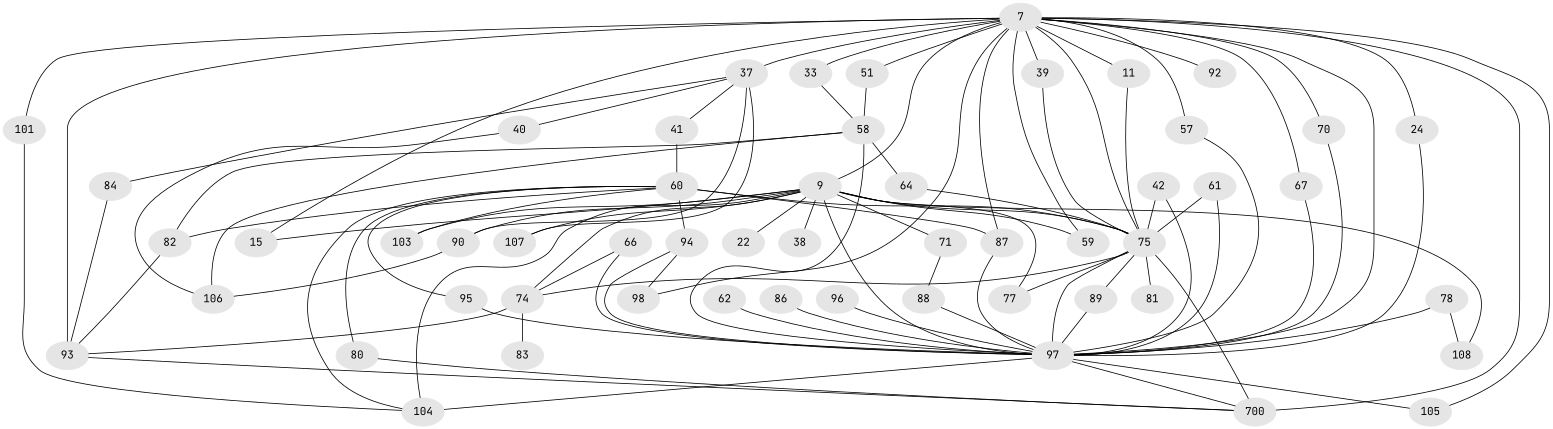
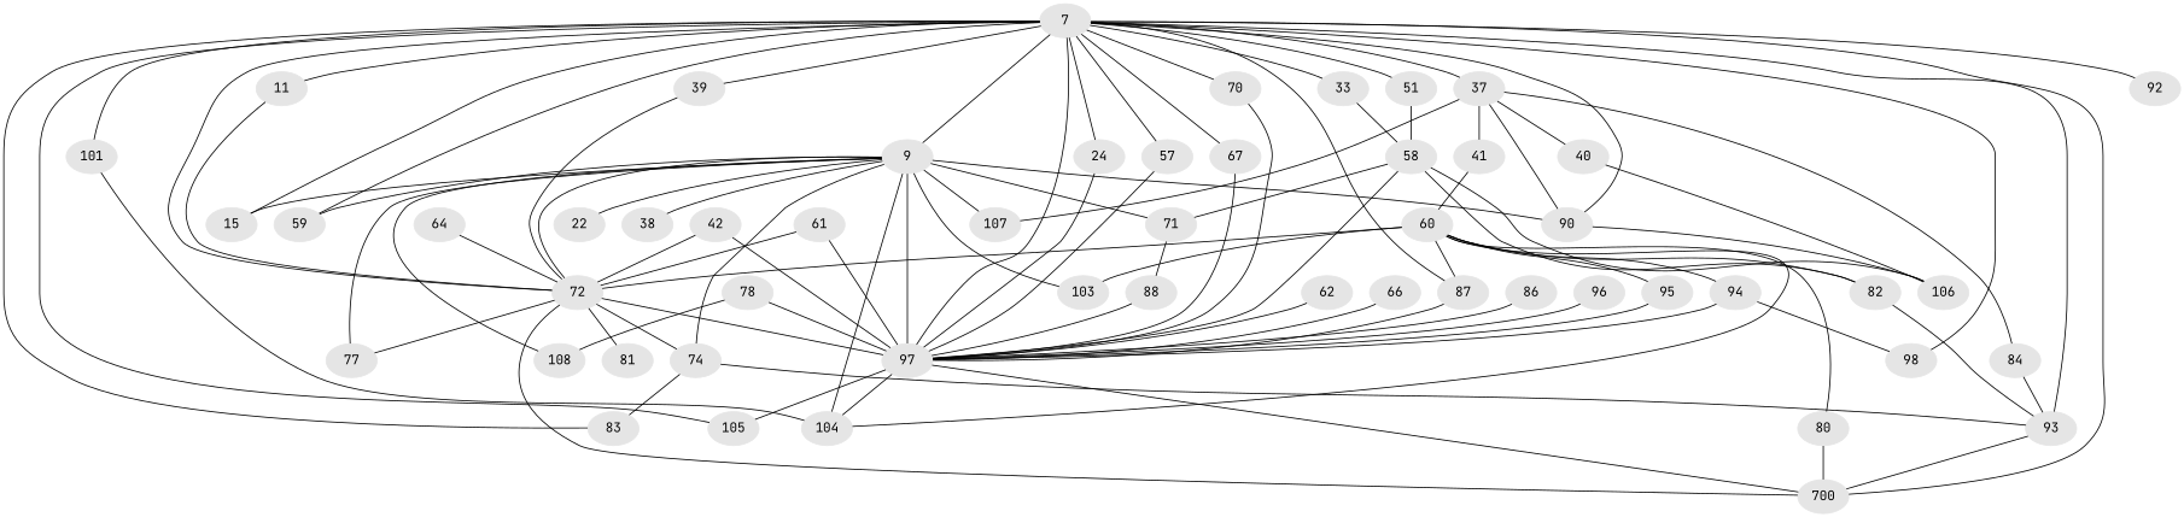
  graph {
    fontname="JetBrains Mono"
    node [color=gray90 fontname="JetBrains Mono" style=filled]
    edge [fontname="JetBrains Mono"]
    7 [super="+1"]
    9 [super="+8"]
    11
    15 [super="+14"]
    24 [super="+13"]
    33
    37 [super="+16+23"]
    39
    51 [super="+46"]
    57
    59
    67
    70
-   72 [super="+49+36+50+69" label=75]
+   72 [super="+49+36+50+69"]
    83
    87 [super="+30"]
    90 [super="+65+79"]
    92
    93 [super="+68+91"]
    97 [super="+27+54+4"]
    98 [super="+63"]
    n22 [label=700 super="+85+47+76"]
    101
    105
    22
    38
    71 [super="+12"]
    74 [super="+18"]
    77 [super="+43"]
    103
    104 [super="+102"]
    107
    108
    58 [super="+34+21"]
    40
    41
    84
    81 [super="+28"]
-   89 [super="+32"]
    106
    88
    82 [super="+75"]
    60 [super="+19+20"]
    80
    94 [super="+44"]
    95
    42
    61
    62
    64
    66
    78 [super="+17"]
    86
    96
    7 -- 9 [weight=6]
    7 -- 11
    7 -- 15 [weight=2]
    7 -- 24
    7 -- 33
    7 -- 37 [weight=3]
    7 -- 39
    7 -- 51 [weight=2]
    7 -- 57
    7 -- 59
    7 -- 67
    7 -- 70
    7 -- 72 [weight=5]
+   7 -- 83
    7 -- 87
+   7 -- 90
    7 -- 92 [weight=2]
    7 -- 93 [weight=5]
    7 -- 97 [weight=7]
    7 -- 98 [weight=3]
    7 -- n22 [weight=4]
    7 -- 101
    7 -- 105
    9 -- 15
    9 -- 59
    9 -- 72 [weight=7]
    9 -- 90 [weight=3]
    9 -- 97 [weight=12]
    9 -- 22
    9 -- 38 [weight=2]
    9 -- 71 [weight=2]
    9 -- 74 [weight=2]
    9 -- 77 [weight=2]
    9 -- 103
    9 -- 104 [weight=2]
    9 -- 107
    9 -- 108
    11 -- 72
    24 -- 97
    33 -- 58
    37 -- 90
    37 -- 107
    37 -- 40
    37 -- 41
    37 -- 84
    39 -- 72
    51 -- 58
    57 -- 97
    67 -- 97
    70 -- 97
    72 -- 97 [weight=9]
    72 -- n22 [weight=2]
    72 -- 74
    72 -- 77
    72 -- 81 [weight=3]
-   72 -- 89
    87 -- 97
    90 -- 106
    93 -- n22
    97 -- n22 [weight=3]
    97 -- 105
    97 -- 104 [weight=2]
    101 -- 104
    71 -- 88
    74 -- 83
    74 -- 93
    58 -- 97 [weight=3]
-   58 -- 64 [weight=2]
+   58 -- 71 [weight=2]
    58 -- 106
    58 -- 82
    40 -- 106
    41 -- 60
    84 -- 93
-   89 -- 97 [weight=2]
    88 -- 97
    82 -- 93
    60 -- 72 [weight=4]
    60 -- 87
    60 -- 103
    60 -- 104
    60 -- 82
    60 -- 80
    60 -- 94
    60 -- 95
    80 -- n22
    94 -- 97
    94 -- 98
    95 -- 97
    42 -- 72
    42 -- 97
    61 -- 72
    61 -- 97
    62 -- 97 [weight=2]
    64 -- 72 [weight=2]
    66 -- 97
-   66 -- 74
    78 -- 97 [weight=3]
    78 -- 108
    86 -- 97
    96 -- 97 [weight=2]
  }
